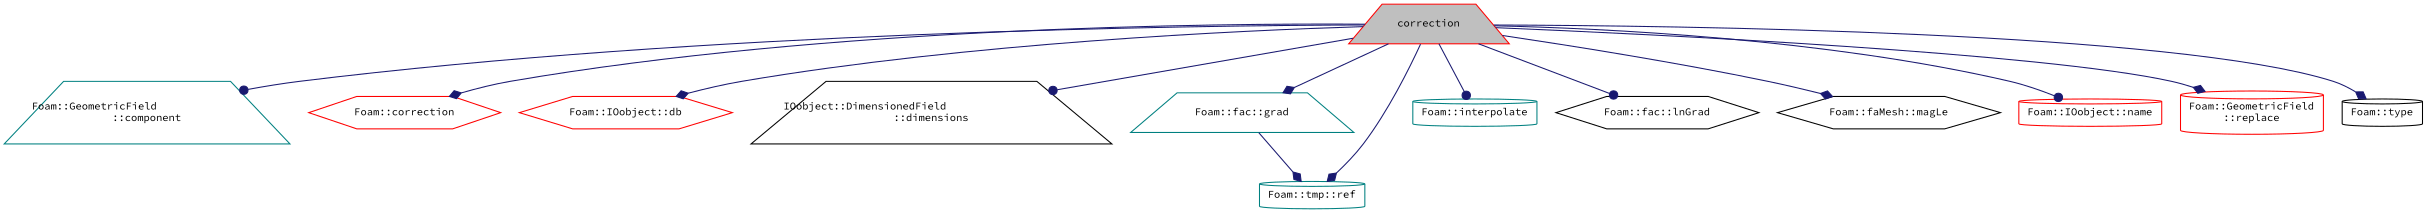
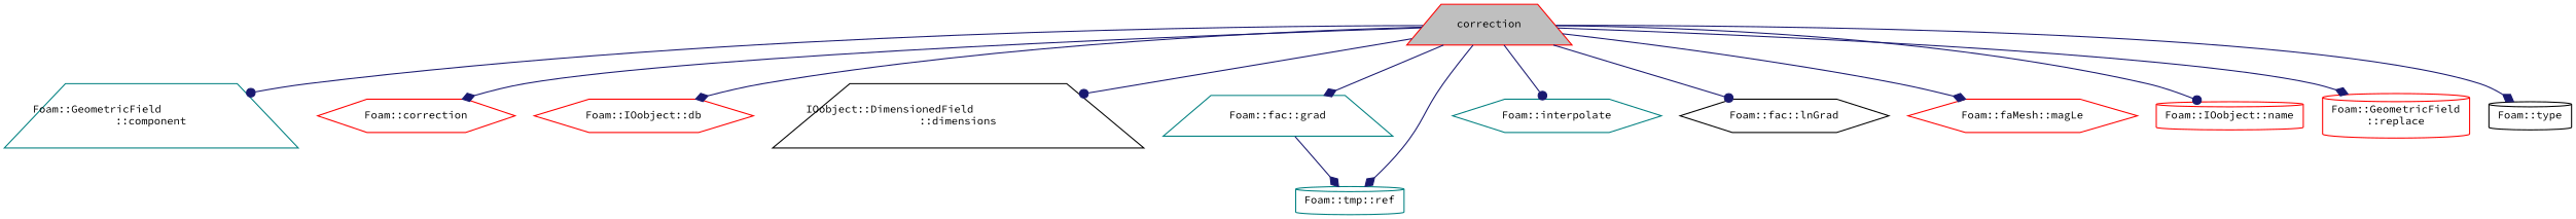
  digraph {
    fontname="Source Code Pro"
    rankdir=TB
    node [color=red fontname="Source Code Pro" fontsize=10 shape=cylinder]
    edge [arrowhead=diamond color=midnightblue fontname="Source Code Pro" fontsize=10 labelfontname=Helvetica labelfontsize=10 style=solid]
    n1 [fillcolor=grey75 fontcolor=black height=0.2 label=correction shape=trapezium style=filled width=0.4]
    n2 [color=teal height=0.2 label="Foam::GeometricField\l::component" shape=trapezium width=0.4]
    n3 [height=0.2 label="Foam::correction" shape=hexagon width=0.4]
    n4 [height=0.2 label="Foam::IOobject::db" shape=hexagon width=0.4]
    n5 [color=black height=0.2 label="IOobject::DimensionedField\l::dimensions" shape=trapezium width=0.4]
    n6 [color=teal height=0.2 label="Foam::fac::grad" shape=trapezium width=0.4]
    n7 [color=teal height=0.2 label="Foam::tmp::ref" width=0.4]
-   n8 [color=teal height=0.2 label="Foam::interpolate" width=0.4]
+   n8 [color=teal height=0.2 label="Foam::interpolate" shape=hexagon width=0.4]
    n9 [color=black height=0.2 label="Foam::fac::lnGrad" shape=hexagon width=0.4]
-   n10 [color=black height=0.2 label="Foam::faMesh::magLe" shape=hexagon width=0.4]
+   n10 [height=0.2 label="Foam::faMesh::magLe" shape=hexagon width=0.4]
    n11 [height=0.2 label="Foam::IOobject::name" width=0.4]
    n12 [height=0.2 label="Foam::GeometricField\l::replace" width=0.4]
    n13 [color=black height=0.2 label="Foam::type" width=0.4]
    n1 -> n2 [arrowhead=dot]
    n1 -> n3
    n1 -> n4
    n1 -> n5 [arrowhead=dot]
    n1 -> n6
    n1 -> n7
    n1 -> n8 [arrowhead=dot]
    n1 -> n9 [arrowhead=dot]
    n1 -> n10
    n1 -> n11 [arrowhead=dot]
    n1 -> n12
    n1 -> n13
    n6 -> n7
  }
